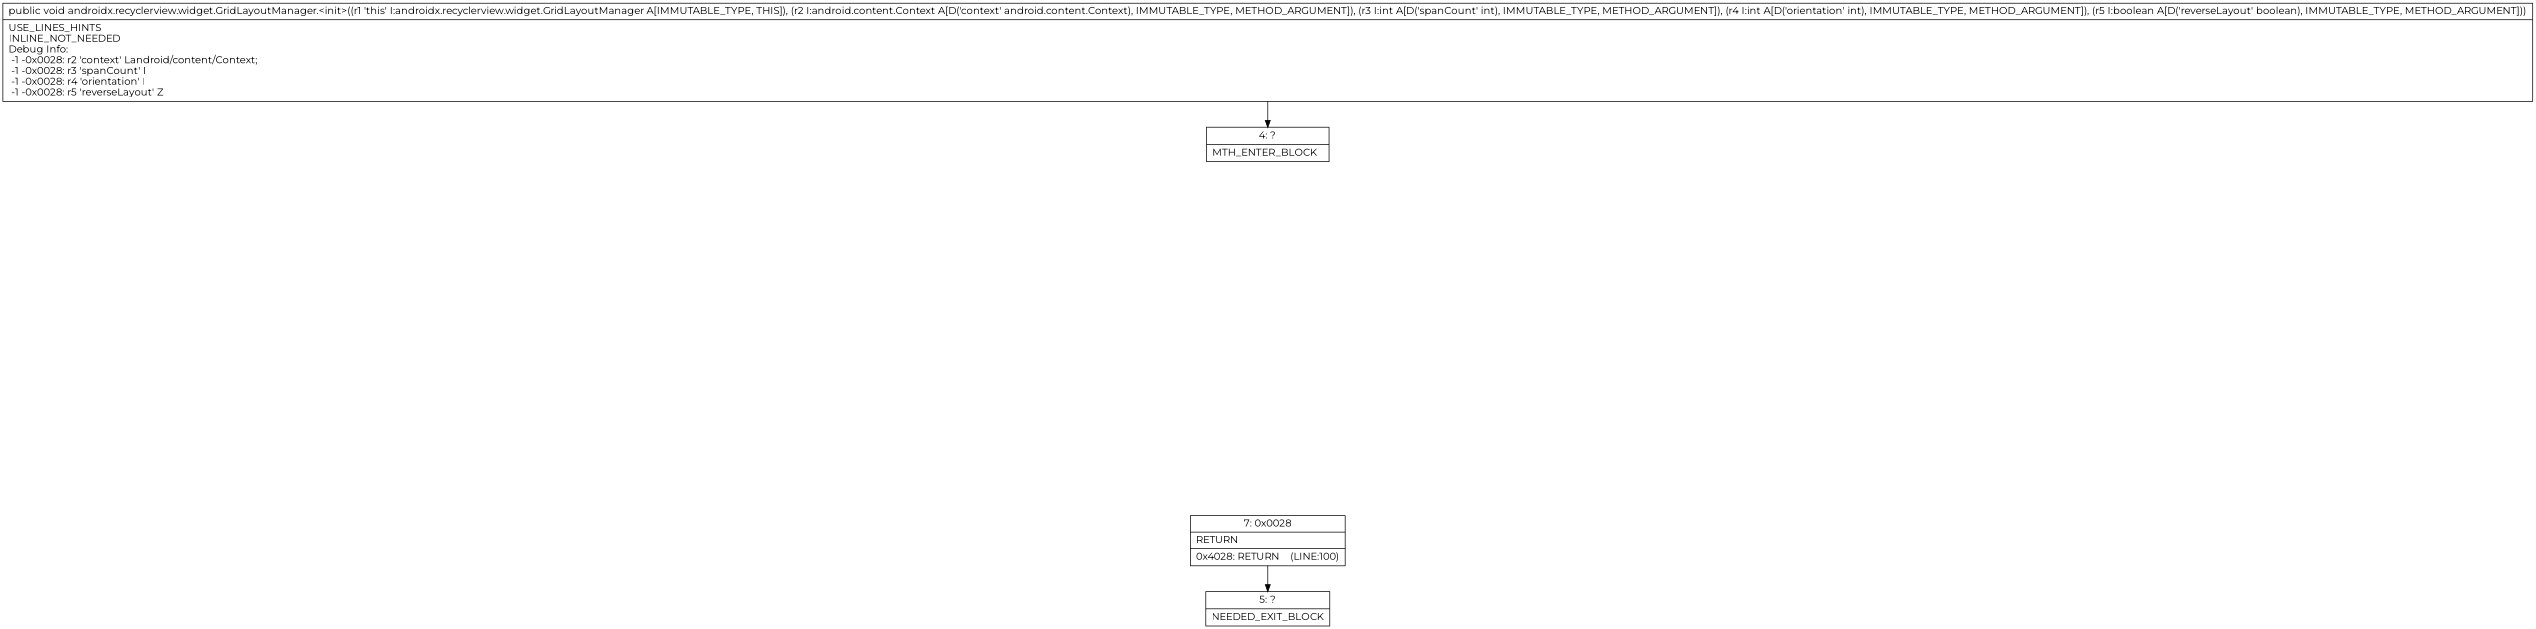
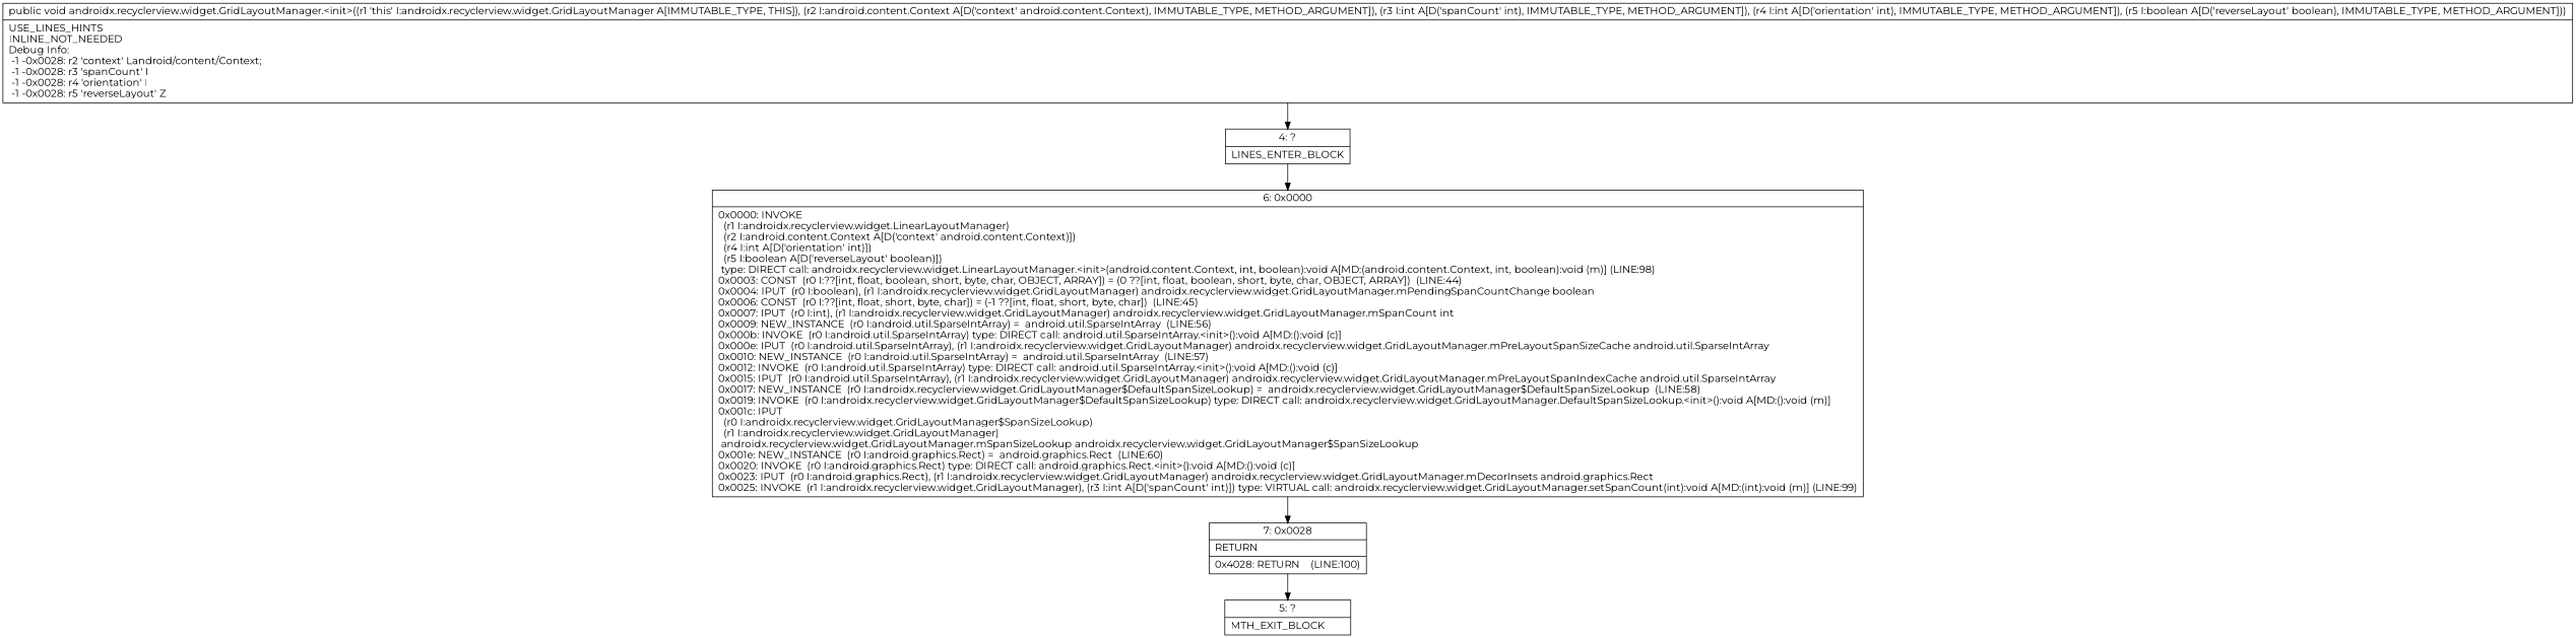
  digraph {
    fontname=Montserrat
    node [fontname=Montserrat shape=record]
    edge [fontname=Montserrat]
-   n1 [label="{4\:\ ?|MTH_ENTER_BLOCK\l}"]
+   n1 [label="{4\:\ ?|LINES_ENTER_BLOCK\l}"]
+   n2 [label="{6\:\ 0x0000|0x0000: INVOKE  \l  (r1 I:androidx.recyclerview.widget.LinearLayoutManager)\l  (r2 I:android.content.Context A[D('context' android.content.Context)])\l  (r4 I:int A[D('orientation' int)])\l  (r5 I:boolean A[D('reverseLayout' boolean)])\l type: DIRECT call: androidx.recyclerview.widget.LinearLayoutManager.\<init\>(android.content.Context, int, boolean):void A[MD:(android.content.Context, int, boolean):void (m)] (LINE:98)\l0x0003: CONST  (r0 I:??[int, float, boolean, short, byte, char, OBJECT, ARRAY]) = (0 ??[int, float, boolean, short, byte, char, OBJECT, ARRAY])  (LINE:44)\l0x0004: IPUT  (r0 I:boolean), (r1 I:androidx.recyclerview.widget.GridLayoutManager) androidx.recyclerview.widget.GridLayoutManager.mPendingSpanCountChange boolean \l0x0006: CONST  (r0 I:??[int, float, short, byte, char]) = (\-1 ??[int, float, short, byte, char])  (LINE:45)\l0x0007: IPUT  (r0 I:int), (r1 I:androidx.recyclerview.widget.GridLayoutManager) androidx.recyclerview.widget.GridLayoutManager.mSpanCount int \l0x0009: NEW_INSTANCE  (r0 I:android.util.SparseIntArray) =  android.util.SparseIntArray  (LINE:56)\l0x000b: INVOKE  (r0 I:android.util.SparseIntArray) type: DIRECT call: android.util.SparseIntArray.\<init\>():void A[MD:():void (c)]\l0x000e: IPUT  (r0 I:android.util.SparseIntArray), (r1 I:androidx.recyclerview.widget.GridLayoutManager) androidx.recyclerview.widget.GridLayoutManager.mPreLayoutSpanSizeCache android.util.SparseIntArray \l0x0010: NEW_INSTANCE  (r0 I:android.util.SparseIntArray) =  android.util.SparseIntArray  (LINE:57)\l0x0012: INVOKE  (r0 I:android.util.SparseIntArray) type: DIRECT call: android.util.SparseIntArray.\<init\>():void A[MD:():void (c)]\l0x0015: IPUT  (r0 I:android.util.SparseIntArray), (r1 I:androidx.recyclerview.widget.GridLayoutManager) androidx.recyclerview.widget.GridLayoutManager.mPreLayoutSpanIndexCache android.util.SparseIntArray \l0x0017: NEW_INSTANCE  (r0 I:androidx.recyclerview.widget.GridLayoutManager$DefaultSpanSizeLookup) =  androidx.recyclerview.widget.GridLayoutManager$DefaultSpanSizeLookup  (LINE:58)\l0x0019: INVOKE  (r0 I:androidx.recyclerview.widget.GridLayoutManager$DefaultSpanSizeLookup) type: DIRECT call: androidx.recyclerview.widget.GridLayoutManager.DefaultSpanSizeLookup.\<init\>():void A[MD:():void (m)]\l0x001c: IPUT  \l  (r0 I:androidx.recyclerview.widget.GridLayoutManager$SpanSizeLookup)\l  (r1 I:androidx.recyclerview.widget.GridLayoutManager)\l androidx.recyclerview.widget.GridLayoutManager.mSpanSizeLookup androidx.recyclerview.widget.GridLayoutManager$SpanSizeLookup \l0x001e: NEW_INSTANCE  (r0 I:android.graphics.Rect) =  android.graphics.Rect  (LINE:60)\l0x0020: INVOKE  (r0 I:android.graphics.Rect) type: DIRECT call: android.graphics.Rect.\<init\>():void A[MD:():void (c)]\l0x0023: IPUT  (r0 I:android.graphics.Rect), (r1 I:androidx.recyclerview.widget.GridLayoutManager) androidx.recyclerview.widget.GridLayoutManager.mDecorInsets android.graphics.Rect \l0x0025: INVOKE  (r1 I:androidx.recyclerview.widget.GridLayoutManager), (r3 I:int A[D('spanCount' int)]) type: VIRTUAL call: androidx.recyclerview.widget.GridLayoutManager.setSpanCount(int):void A[MD:(int):void (m)] (LINE:99)\l}"]
    n3 [label="{7\:\ 0x0028|RETURN\l|0x4028: RETURN    (LINE:100)\l}"]
-   n4 [label="{5\:\ ?|NEEDED_EXIT_BLOCK\l}"]
+   n4 [label="{5\:\ ?|MTH_EXIT_BLOCK\l}"]
    n5 [label="{public void androidx.recyclerview.widget.GridLayoutManager.\<init\>((r1 'this' I:androidx.recyclerview.widget.GridLayoutManager A[IMMUTABLE_TYPE, THIS]), (r2 I:android.content.Context A[D('context' android.content.Context), IMMUTABLE_TYPE, METHOD_ARGUMENT]), (r3 I:int A[D('spanCount' int), IMMUTABLE_TYPE, METHOD_ARGUMENT]), (r4 I:int A[D('orientation' int), IMMUTABLE_TYPE, METHOD_ARGUMENT]), (r5 I:boolean A[D('reverseLayout' boolean), IMMUTABLE_TYPE, METHOD_ARGUMENT]))  | USE_LINES_HINTS\lINLINE_NOT_NEEDED\lDebug Info:\l  \-1 \-0x0028: r2 'context' Landroid\/content\/Context;\l  \-1 \-0x0028: r3 'spanCount' I\l  \-1 \-0x0028: r4 'orientation' I\l  \-1 \-0x0028: r5 'reverseLayout' Z\l}"]
+   n1 -> n2
+   n2 -> n3
    n3 -> n4
    n5 -> n1
  }
